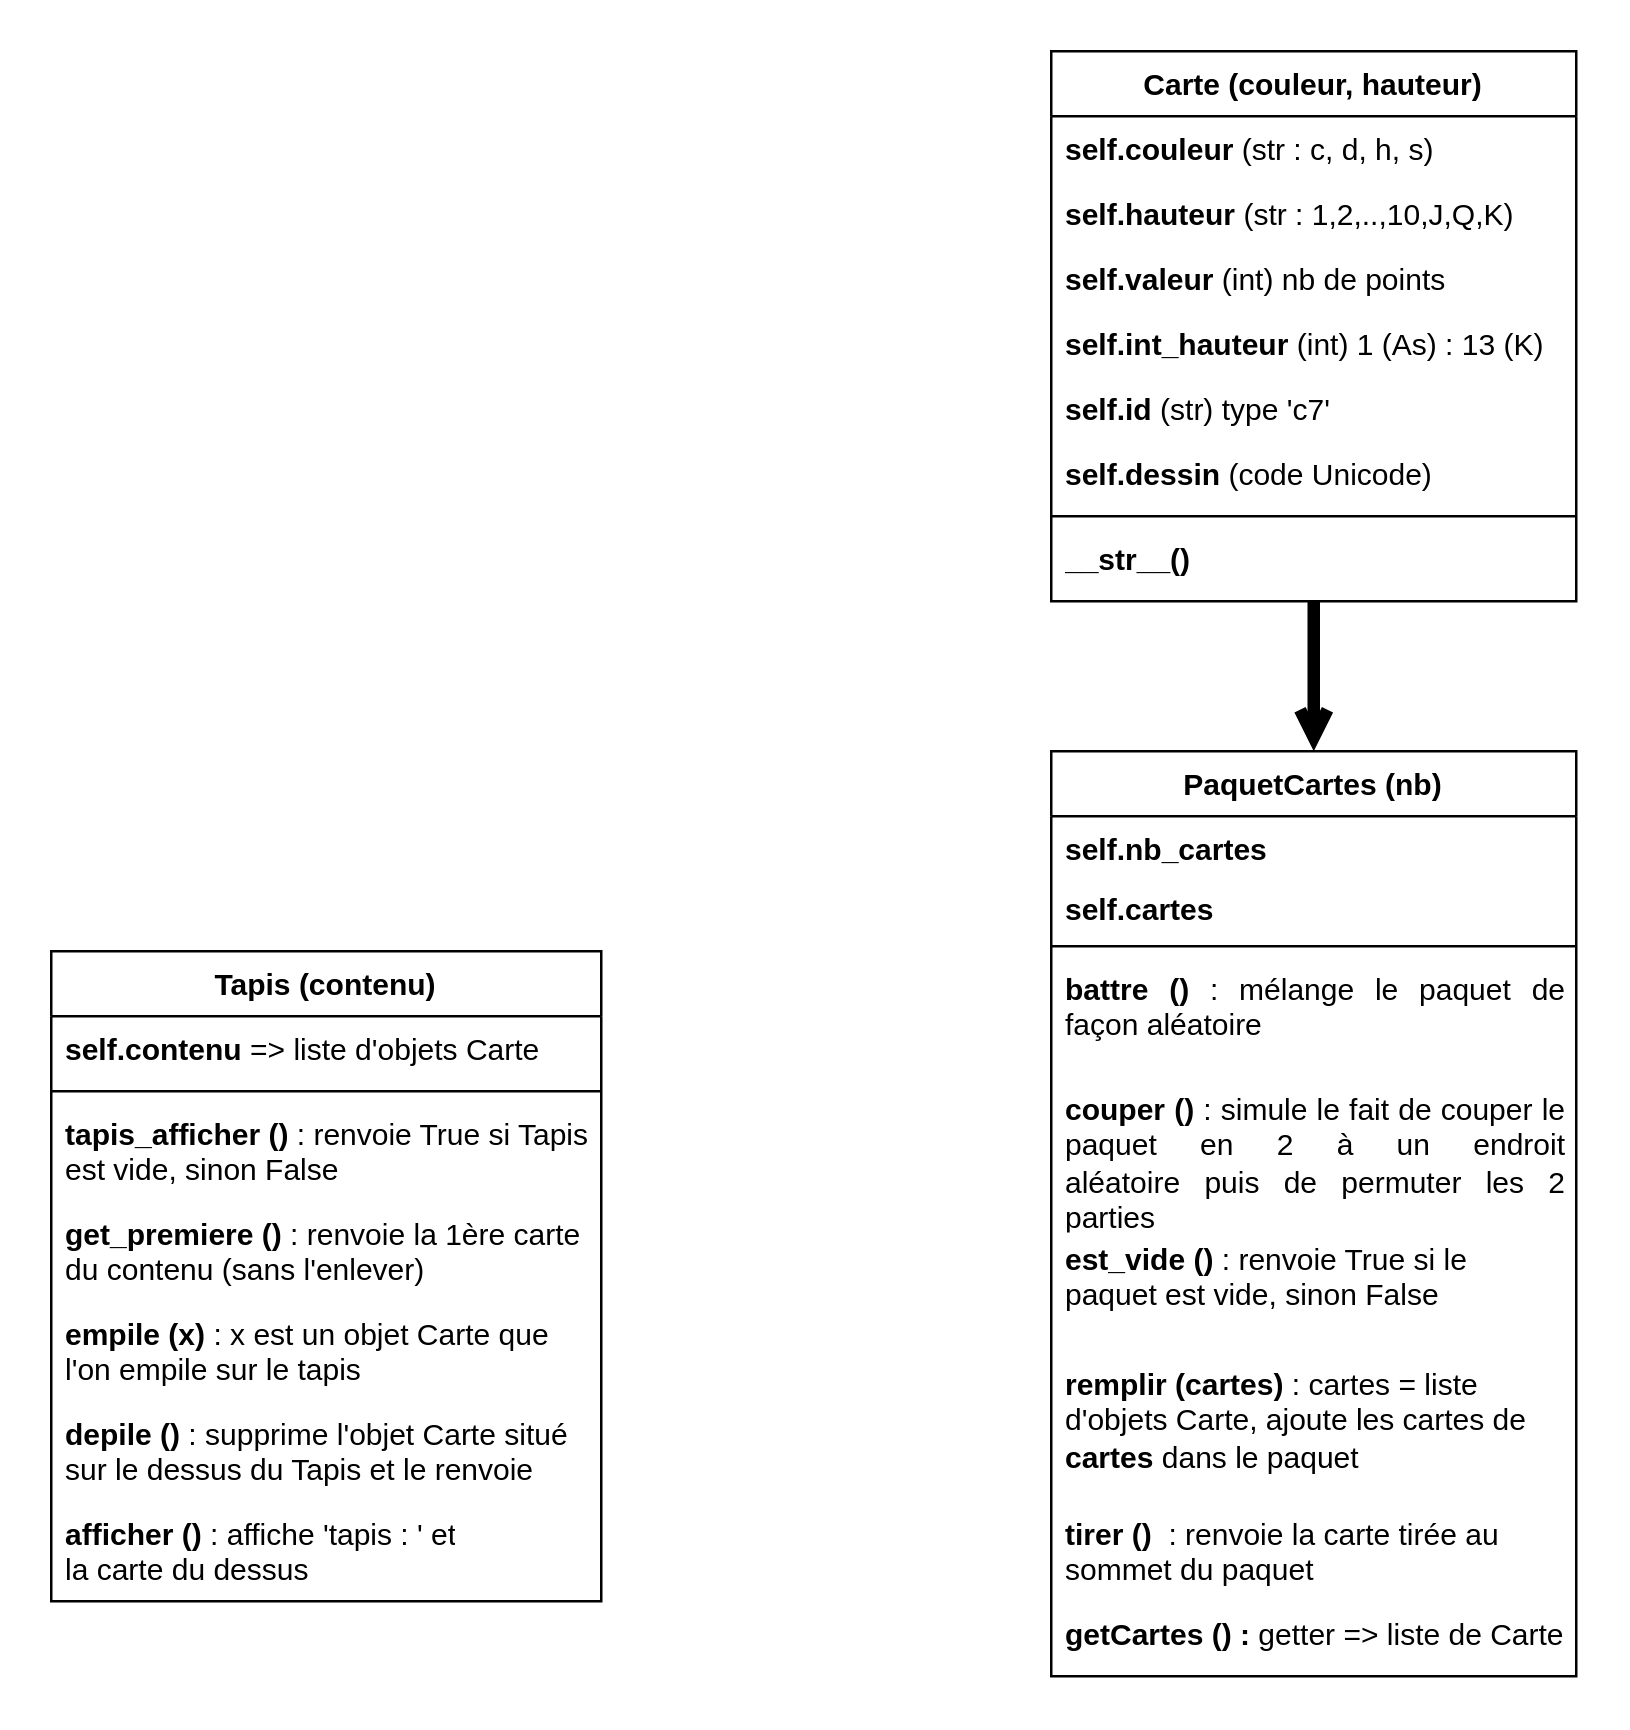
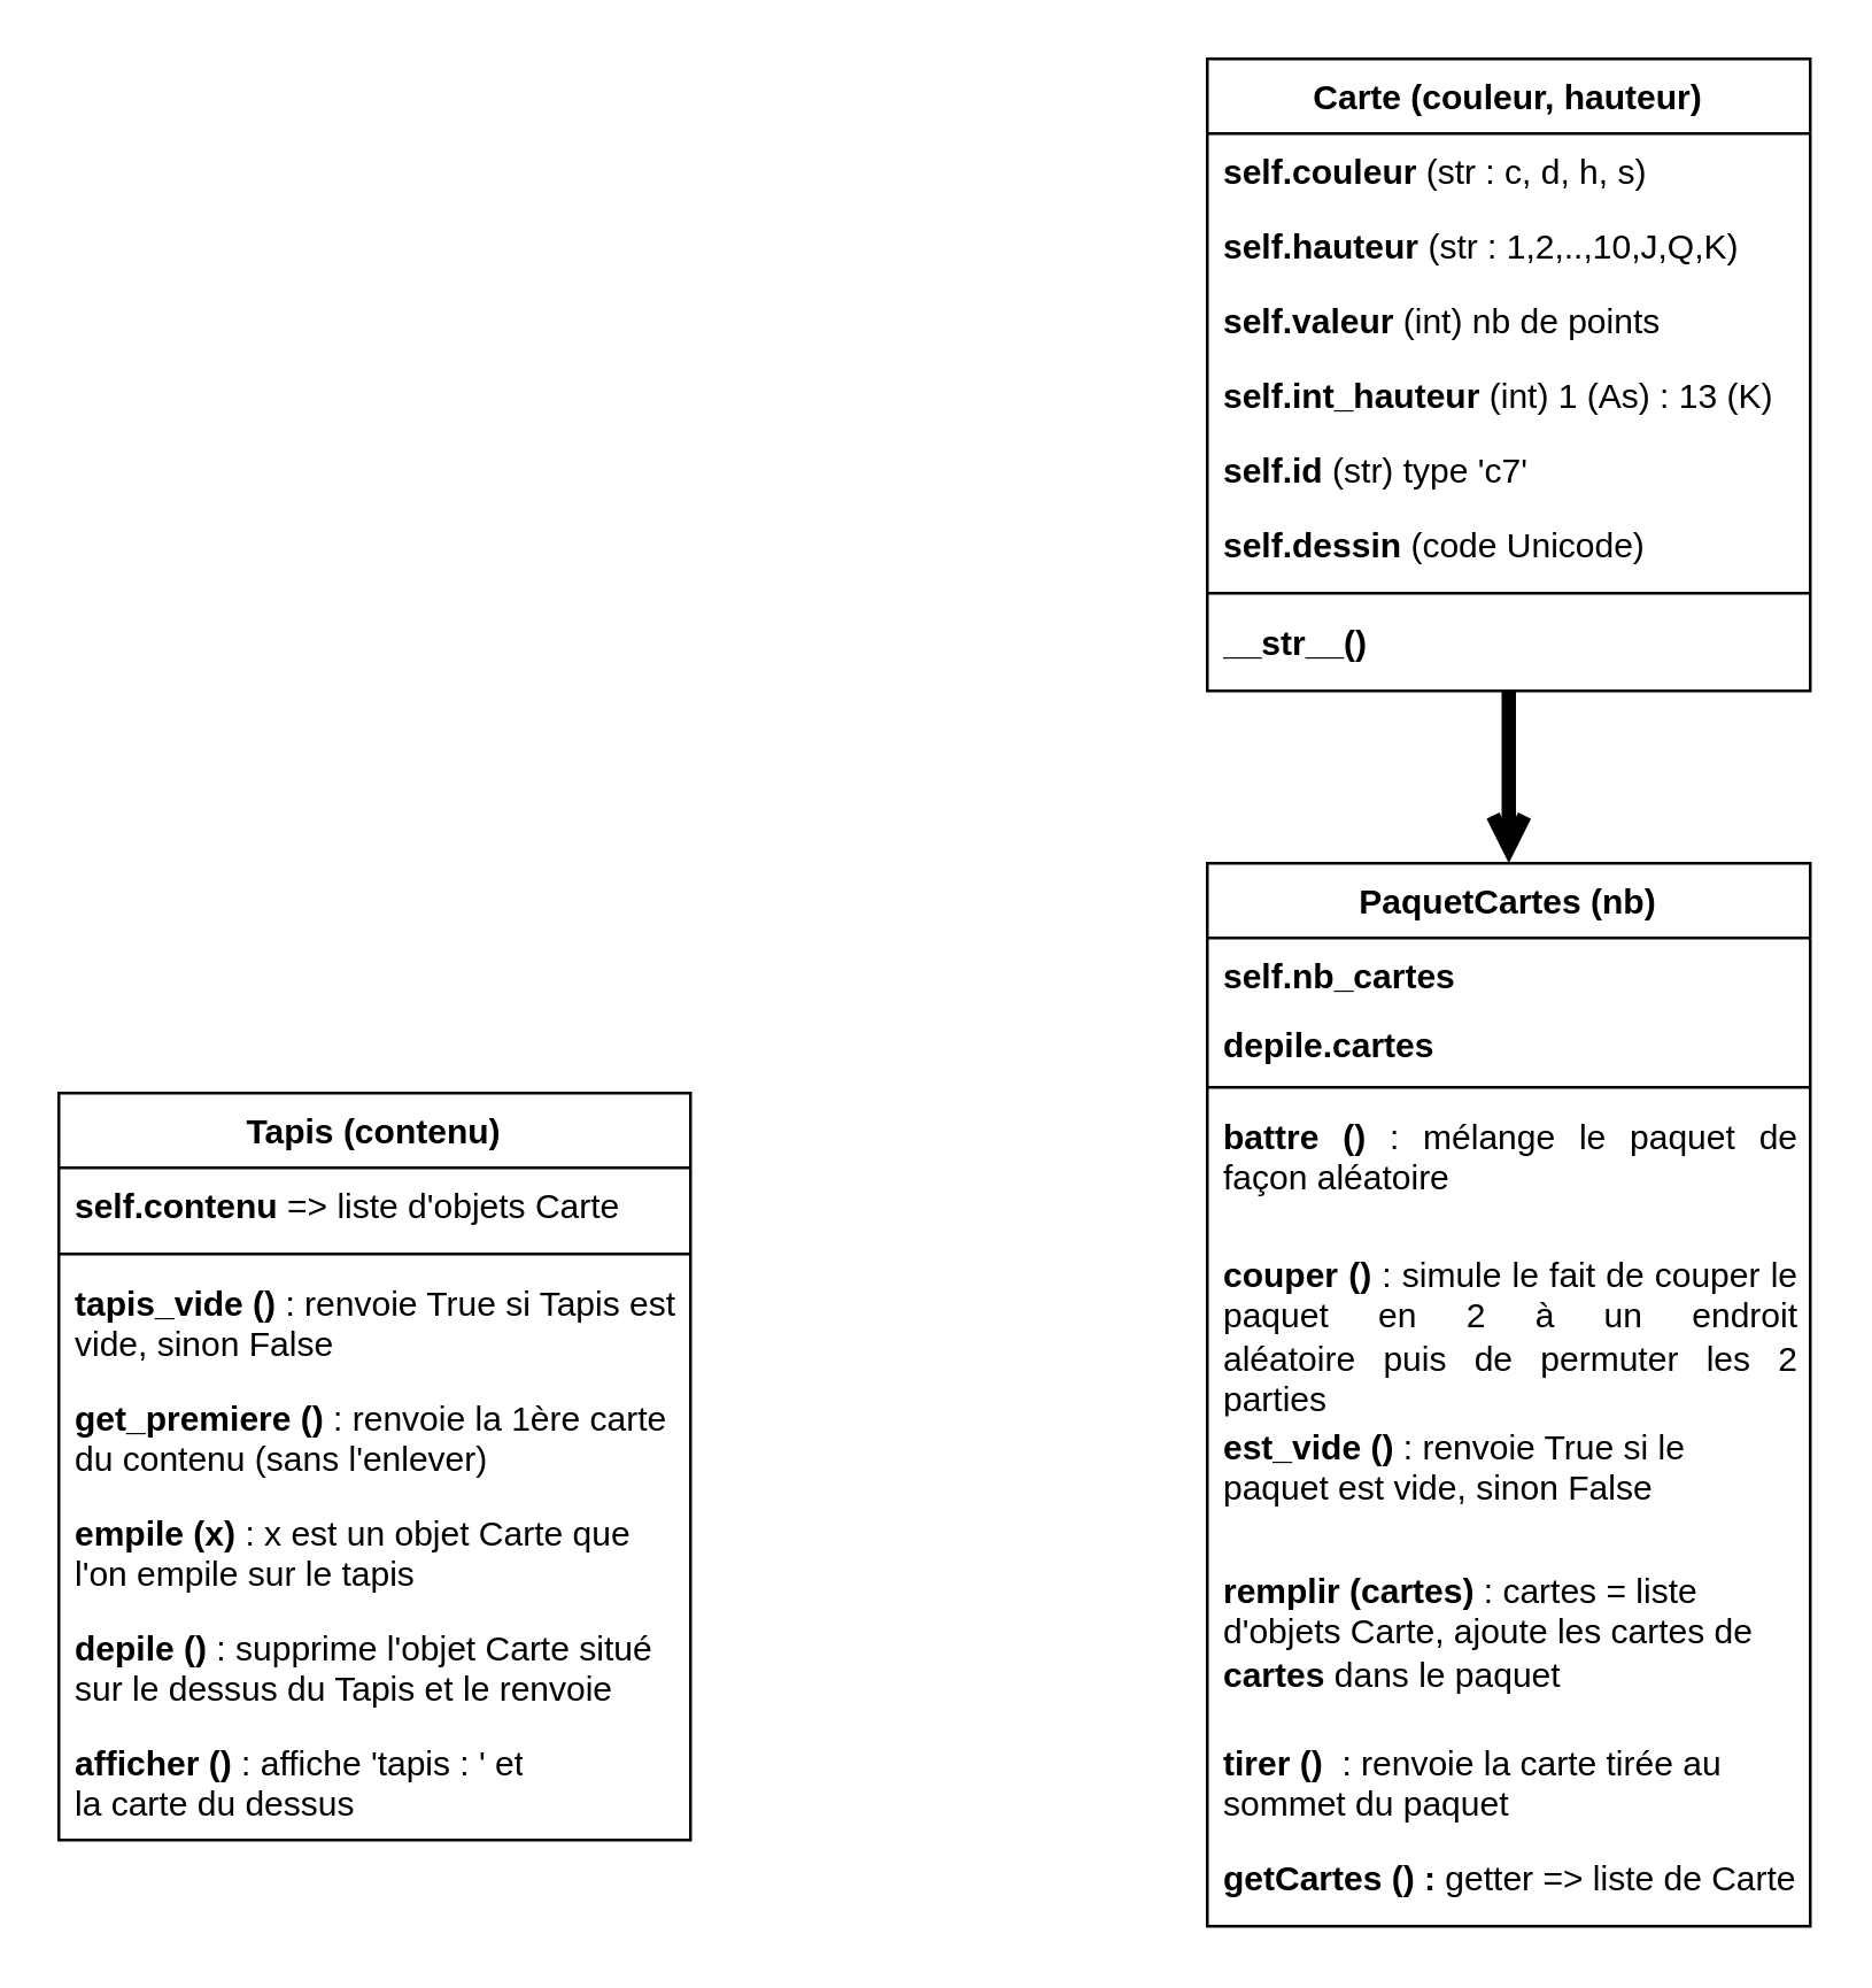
  <mxCell id="0" />
  <mxCell id="1" parent="0" />
  <mxCell id="2" style="edgeStyle=none;html=1;strokeWidth=5;entryX=0.5;entryY=0;entryDx=0;entryDy=0;exitX=0.5;exitY=1;exitDx=0;exitDy=0;endArrow=open;" parent="1" source="3" target="20" edge="1"><mxGeometry relative="1" as="geometry"><mxPoint x="525" y="240" as="sourcePoint" /></mxGeometry></mxCell>
  <mxCell id="3" value="&lt;b&gt;Carte (couleur, hauteur)&lt;/b&gt;" style="swimlane;fontStyle=0;align=center;verticalAlign=top;childLayout=stackLayout;horizontal=1;startSize=26;horizontalStack=0;resizeParent=1;resizeLast=0;collapsible=1;marginBottom=0;rounded=0;shadow=0;strokeWidth=1;html=1;whiteSpace=wrap;" parent="1" vertex="1"><mxGeometry x="420" y="20" width="210" height="220" as="geometry"><mxRectangle x="130" y="380" width="160" height="26" as="alternateBounds" /></mxGeometry></mxCell>
  <mxCell id="4" value="self.couleur &lt;span style=&quot;font-weight: normal;&quot;&gt;(str : c, d, h, s)&lt;/span&gt;" style="text;align=left;verticalAlign=top;spacingLeft=4;spacingRight=4;overflow=hidden;rotatable=0;points=[[0,0.5],[1,0.5]];portConstraint=eastwest;fontStyle=1;html=1;whiteSpace=wrap;" parent="3" vertex="1"><mxGeometry y="26" width="210" height="26" as="geometry" /></mxCell>
  <mxCell id="5" value="self.hauteur &lt;span style=&quot;font-weight: normal;&quot;&gt;(str : 1,2,..,10,J,Q,K)&lt;/span&gt;" style="text;align=left;verticalAlign=top;spacingLeft=4;spacingRight=4;overflow=hidden;rotatable=0;points=[[0,0.5],[1,0.5]];portConstraint=eastwest;fontStyle=1;html=1;whiteSpace=wrap;" parent="3" vertex="1"><mxGeometry y="52" width="210" height="26" as="geometry" /></mxCell>
  <mxCell id="6" value="&lt;b&gt;self.valeur&lt;/b&gt; (int) nb de points" style="text;align=left;verticalAlign=top;spacingLeft=4;spacingRight=4;overflow=hidden;rotatable=0;points=[[0,0.5],[1,0.5]];portConstraint=eastwest;html=1;whiteSpace=wrap;" parent="3" vertex="1"><mxGeometry y="78" width="210" height="26" as="geometry" /></mxCell>
  <mxCell id="7" value="&lt;b&gt;self.int_hauteur&lt;/b&gt; (int) 1 (As) : 13 (K)" style="text;align=left;verticalAlign=top;spacingLeft=4;spacingRight=4;overflow=hidden;rotatable=0;points=[[0,0.5],[1,0.5]];portConstraint=eastwest;html=1;whiteSpace=wrap;" parent="3" vertex="1"><mxGeometry y="104" width="210" height="26" as="geometry" /></mxCell>
  <mxCell id="8" value="&lt;b&gt;self.id&lt;/b&gt; (str) type 'c7'" style="text;align=left;verticalAlign=top;spacingLeft=4;spacingRight=4;overflow=hidden;rotatable=0;points=[[0,0.5],[1,0.5]];portConstraint=eastwest;html=1;whiteSpace=wrap;" parent="3" vertex="1"><mxGeometry y="130" width="210" height="26" as="geometry" /></mxCell>
  <mxCell id="9" value="&lt;b&gt;self.dessin&lt;/b&gt; (code Unicode)" style="text;align=left;verticalAlign=top;spacingLeft=4;spacingRight=4;overflow=hidden;rotatable=0;points=[[0,0.5],[1,0.5]];portConstraint=eastwest;html=1;whiteSpace=wrap;" parent="3" vertex="1"><mxGeometry y="156" width="210" height="26" as="geometry" /></mxCell>
  <mxCell id="10" value="" style="line;html=1;strokeWidth=1;align=left;verticalAlign=middle;spacingTop=-1;spacingLeft=3;spacingRight=3;rotatable=0;labelPosition=right;points=[];portConstraint=eastwest;whiteSpace=wrap;" parent="3" vertex="1"><mxGeometry y="182" width="210" height="8" as="geometry" /></mxCell>
  <mxCell id="11" value="&lt;b&gt;__str__()&lt;/b&gt;" style="text;align=left;verticalAlign=top;spacingLeft=4;spacingRight=4;overflow=hidden;rotatable=0;points=[[0,0.5],[1,0.5]];portConstraint=eastwest;html=1;whiteSpace=wrap;" parent="3" vertex="1"><mxGeometry y="190" width="210" height="26" as="geometry" /></mxCell>
  <mxCell id="12" value="&lt;b&gt;Tapis (contenu)&lt;/b&gt;" style="swimlane;fontStyle=0;align=center;verticalAlign=top;childLayout=stackLayout;horizontal=1;startSize=26;horizontalStack=0;resizeParent=1;resizeLast=0;collapsible=1;marginBottom=0;rounded=0;shadow=0;strokeWidth=1;html=1;whiteSpace=wrap;" parent="1" vertex="1"><mxGeometry x="20" y="380" width="220" height="260" as="geometry"><mxRectangle x="130" y="380" width="160" height="26" as="alternateBounds" /></mxGeometry></mxCell>
  <mxCell id="13" value="&lt;b&gt;self.contenu&lt;/b&gt;&amp;nbsp;=&amp;gt; liste d'objets Carte" style="text;align=left;verticalAlign=top;spacingLeft=4;spacingRight=4;overflow=hidden;rotatable=0;points=[[0,0.5],[1,0.5]];portConstraint=eastwest;fontStyle=0;html=1;whiteSpace=wrap;" parent="12" vertex="1"><mxGeometry y="26" width="220" height="26" as="geometry" /></mxCell>
  <mxCell id="14" value="" style="line;html=1;strokeWidth=1;align=left;verticalAlign=middle;spacingTop=-1;spacingLeft=3;spacingRight=3;rotatable=0;labelPosition=right;points=[];portConstraint=eastwest;whiteSpace=wrap;" parent="12" vertex="1"><mxGeometry y="52" width="220" height="8" as="geometry" /></mxCell>
- <mxCell id="15" value="&lt;b&gt;tapis_afficher ()&lt;/b&gt; : renvoie True si Tapis est vide, sinon False" style="text;align=left;verticalAlign=top;spacingLeft=4;spacingRight=4;overflow=hidden;rotatable=0;points=[[0,0.5],[1,0.5]];portConstraint=eastwest;html=1;whiteSpace=wrap;" parent="12" vertex="1"><mxGeometry y="60" width="220" height="40" as="geometry" /></mxCell>
+ <mxCell id="15" value="&lt;b&gt;tapis_vide ()&lt;/b&gt; : renvoie True si Tapis est vide, sinon False" style="text;align=left;verticalAlign=top;spacingLeft=4;spacingRight=4;overflow=hidden;rotatable=0;points=[[0,0.5],[1,0.5]];portConstraint=eastwest;html=1;whiteSpace=wrap;" parent="12" vertex="1"><mxGeometry y="60" width="220" height="40" as="geometry" /></mxCell>
  <mxCell id="16" value="&lt;b&gt;get_premiere ()&lt;/b&gt; : renvoie la 1ère carte du contenu&amp;nbsp;(sans l'enlever)" style="text;align=left;verticalAlign=top;spacingLeft=4;spacingRight=4;overflow=hidden;rotatable=0;points=[[0,0.5],[1,0.5]];portConstraint=eastwest;html=1;whiteSpace=wrap;" parent="12" vertex="1"><mxGeometry y="100" width="220" height="40" as="geometry" /></mxCell>
  <mxCell id="17" value="&lt;b&gt;empile (x) &lt;/b&gt;: x est un objet Carte que l'on empile sur le tapis" style="text;align=left;verticalAlign=top;spacingLeft=4;spacingRight=4;overflow=hidden;rotatable=0;points=[[0,0.5],[1,0.5]];portConstraint=eastwest;html=1;whiteSpace=wrap;" parent="12" vertex="1"><mxGeometry y="140" width="220" height="40" as="geometry" /></mxCell>
  <mxCell id="18" value="&lt;b&gt;depile () &lt;/b&gt;: supprime l'objet Carte situé sur le dessus du Tapis et le renvoie" style="text;align=left;verticalAlign=top;spacingLeft=4;spacingRight=4;overflow=hidden;rotatable=0;points=[[0,0.5],[1,0.5]];portConstraint=eastwest;html=1;whiteSpace=wrap;" parent="12" vertex="1"><mxGeometry y="180" width="220" height="40" as="geometry" /></mxCell>
  <mxCell id="19" value="&lt;b&gt;afficher ()&lt;/b&gt; : affiche 'tapis : ' et&lt;br&gt;la carte du dessus" style="text;align=left;verticalAlign=top;spacingLeft=4;spacingRight=4;overflow=hidden;rotatable=0;points=[[0,0.5],[1,0.5]];portConstraint=eastwest;html=1;whiteSpace=wrap;" parent="12" vertex="1"><mxGeometry y="220" width="220" height="40" as="geometry" /></mxCell>
  <mxCell id="20" value="&lt;b&gt;PaquetCartes (nb)&lt;/b&gt;" style="swimlane;fontStyle=0;align=center;verticalAlign=top;childLayout=stackLayout;horizontal=1;startSize=26;horizontalStack=0;resizeParent=1;resizeLast=0;collapsible=1;marginBottom=0;rounded=0;shadow=0;strokeWidth=1;html=1;whiteSpace=wrap;" parent="1" vertex="1"><mxGeometry x="420" y="300" width="210" height="370" as="geometry"><mxRectangle x="340" y="380" width="170" height="26" as="alternateBounds" /></mxGeometry></mxCell>
  <mxCell id="21" value="self.nb_cartes" style="text;align=left;verticalAlign=top;spacingLeft=4;spacingRight=4;overflow=hidden;rotatable=0;points=[[0,0.5],[1,0.5]];portConstraint=eastwest;fontStyle=1;html=1;whiteSpace=wrap;" parent="20" vertex="1"><mxGeometry y="26" width="210" height="24" as="geometry" /></mxCell>
- <mxCell id="22" value="&lt;b&gt;self.cartes&amp;nbsp;&lt;/b&gt;" style="text;align=left;verticalAlign=top;spacingLeft=4;spacingRight=4;overflow=hidden;rotatable=0;points=[[0,0.5],[1,0.5]];portConstraint=eastwest;html=1;whiteSpace=wrap;" parent="20" vertex="1"><mxGeometry y="50" width="210" height="24" as="geometry" /></mxCell>
+ <mxCell id="22" value="&lt;b&gt;depile.cartes&amp;nbsp;&lt;/b&gt;" style="text;align=left;verticalAlign=top;spacingLeft=4;spacingRight=4;overflow=hidden;rotatable=0;points=[[0,0.5],[1,0.5]];portConstraint=eastwest;html=1;whiteSpace=wrap;" parent="20" vertex="1"><mxGeometry y="50" width="210" height="24" as="geometry" /></mxCell>
  <mxCell id="23" value="" style="line;html=1;strokeWidth=1;align=left;verticalAlign=middle;spacingTop=-1;spacingLeft=3;spacingRight=3;rotatable=0;labelPosition=right;points=[];portConstraint=eastwest;whiteSpace=wrap;" parent="20" vertex="1"><mxGeometry y="74" width="210" height="8" as="geometry" /></mxCell>
  <mxCell id="24" value="&lt;div style=&quot;text-align: justify;&quot;&gt;&lt;span style=&quot;background-color: initial;&quot;&gt;&lt;b&gt;battre ()&lt;/b&gt; : mélange le paquet&amp;nbsp;&lt;/span&gt;&lt;span style=&quot;background-color: initial;&quot;&gt;de façon aléatoire&lt;/span&gt;&lt;/div&gt;" style="text;align=left;verticalAlign=top;spacingLeft=4;spacingRight=4;overflow=hidden;rotatable=0;points=[[0,0.5],[1,0.5]];portConstraint=eastwest;fontStyle=0;html=1;whiteSpace=wrap;" parent="20" vertex="1"><mxGeometry y="82" width="210" height="48" as="geometry" /></mxCell>
  <mxCell id="25" value="&lt;div style=&quot;text-align: justify;&quot;&gt;&lt;b style=&quot;background-color: initial;&quot;&gt;couper () &lt;/b&gt;&lt;span style=&quot;background-color: initial;&quot;&gt;:&amp;nbsp;simule le fait de couper&amp;nbsp;&lt;/span&gt;&lt;span style=&quot;background-color: initial;&quot;&gt;le paquet en 2 à un endroit aléatoire&amp;nbsp;&lt;/span&gt;&lt;span style=&quot;background-color: initial;&quot;&gt;puis de permuter les 2 parties&lt;/span&gt;&lt;/div&gt;" style="text;align=left;verticalAlign=top;spacingLeft=4;spacingRight=4;overflow=hidden;rotatable=0;points=[[0,0.5],[1,0.5]];portConstraint=eastwest;html=1;whiteSpace=wrap;" parent="20" vertex="1"><mxGeometry y="130" width="210" height="60" as="geometry" /></mxCell>
  <mxCell id="26" value="&lt;b&gt;est_vide ()&lt;/b&gt; : renvoie True si le paquet&amp;nbsp;est vide,&amp;nbsp;sinon False" style="text;align=left;verticalAlign=top;spacingLeft=4;spacingRight=4;overflow=hidden;rotatable=0;points=[[0,0.5],[1,0.5]];portConstraint=eastwest;html=1;whiteSpace=wrap;" parent="20" vertex="1"><mxGeometry y="190" width="210" height="50" as="geometry" /></mxCell>
  <mxCell id="27" value="&lt;b&gt;remplir (cartes) &lt;/b&gt;: cartes = liste d'objets Carte, ajoute les cartes de &lt;b&gt;cartes&lt;/b&gt;&amp;nbsp;dans le paquet" style="text;align=left;verticalAlign=top;spacingLeft=4;spacingRight=4;overflow=hidden;rotatable=0;points=[[0,0.5],[1,0.5]];portConstraint=eastwest;html=1;whiteSpace=wrap;" parent="20" vertex="1"><mxGeometry y="240" width="210" height="60" as="geometry" /></mxCell>
  <mxCell id="28" value="&lt;b&gt;tirer ()&lt;/b&gt;&amp;nbsp;&lt;b&gt;&amp;nbsp;&lt;/b&gt;:&amp;nbsp;&lt;span style=&quot;background-color: initial;&quot;&gt;renvoie la carte tirée au sommet du paquet&lt;br&gt;&lt;/span&gt;" style="text;align=left;verticalAlign=top;spacingLeft=4;spacingRight=4;overflow=hidden;rotatable=0;points=[[0,0.5],[1,0.5]];portConstraint=eastwest;html=1;whiteSpace=wrap;" parent="20" vertex="1"><mxGeometry y="300" width="210" height="40" as="geometry" /></mxCell>
  <mxCell id="29" value="&lt;b&gt;getCartes () :&lt;/b&gt; getter =&amp;gt; liste de Carte" style="text;align=left;verticalAlign=top;spacingLeft=4;spacingRight=4;overflow=hidden;rotatable=0;points=[[0,0.5],[1,0.5]];portConstraint=eastwest;html=1;whiteSpace=wrap;" parent="20" vertex="1"><mxGeometry y="340" width="210" height="24" as="geometry" /></mxCell>
